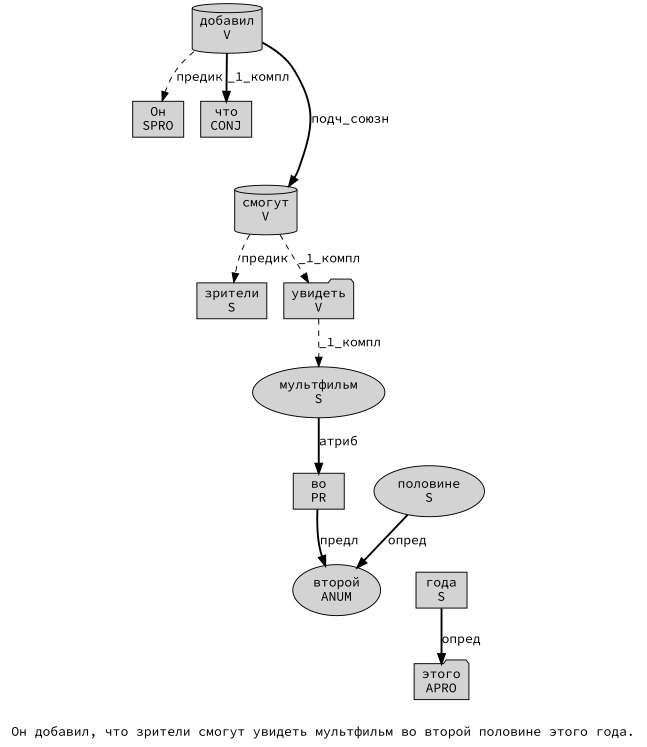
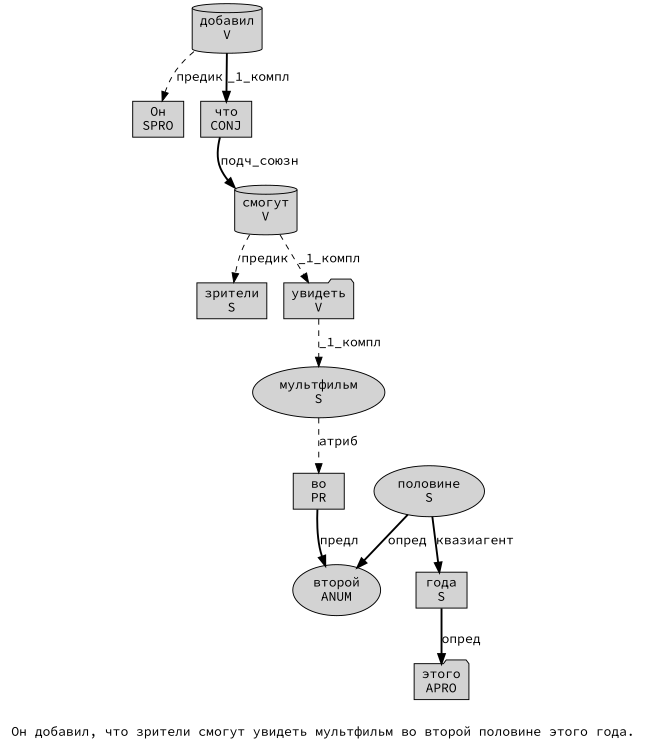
  digraph {
    fontname="Source Code Pro"
    label="Он добавил, что зрители смогут увидеть мультфильм во второй половине этого года."
    node [fillcolor=lightgray fontname="Source Code Pro" penwidth=1 shape=box style=filled]
    edge [fontname="Source Code Pro" style=bold]
    n1 [label="Он\nSPRO"]
    n2 [label="добавил\nV" shape=cylinder]
    n3 [label="что\nCONJ"]
    n4 [label="смогут\nV" shape=cylinder]
    n5 [label="зрители\nS"]
    n6 [label="увидеть\nV" shape=folder]
    n7 [label="мультфильм\nS" shape=ellipse]
    n8 [label="во\nPR"]
    n9 [label="второй\nANUM" shape=ellipse]
    n10 [label="половине\nS" shape=ellipse]
    n11 [label="года\nS"]
    n12 [label="этого\nAPRO" shape=folder]
    n2 -> n1 [label="предик" style=dashed]
    n2 -> n3 [label="_1_компл"]
-   n2 -> n4 [label="подч_союзн"]
+   n3 -> n4 [label="подч_союзн"]
    n4 -> n5 [label="предик" style=dashed]
    n4 -> n6 [label="_1_компл" style=dashed]
    n6 -> n7 [label="_1_компл" style=dashed]
-   n7 -> n8 [label="атриб"]
+   n7 -> n8 [label="атриб" style=dashed]
    n8 -> n9 [label="предл"]
    n10 -> n9 [label="опред"]
+   n10 -> n11 [label="квазиагент"]
    n11 -> n12 [label="опред"]
  }
